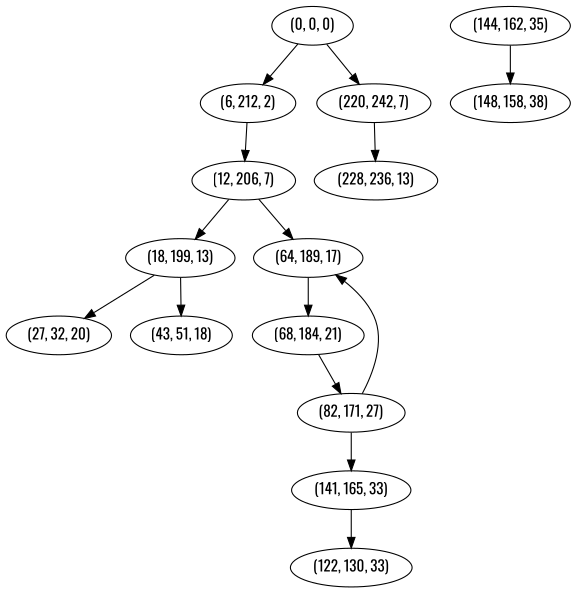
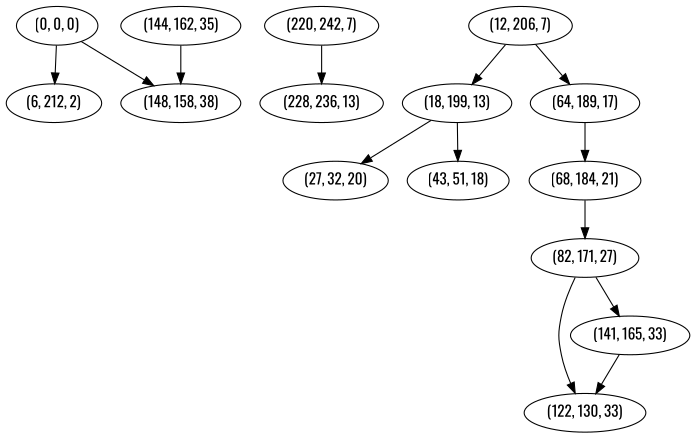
  digraph {
    fontname=Oswald
    node [fontname=Oswald]
    edge [fontname=Oswald]
    "(0, 0, 0)"
    "(6, 212, 2)"
    "(220, 242, 7)"
    "(12, 206, 7)"
    "(228, 236, 13)"
    "(18, 199, 13)"
    "(64, 189, 17)"
    "(27, 32, 20)"
    "(43, 51, 18)"
    "(68, 184, 21)"
    "(82, 171, 27)"
    "(122, 130, 33)"
    "(141, 165, 33)"
    "(144, 162, 35)"
    "(148, 158, 38)"
    "(0, 0, 0)" -> "(6, 212, 2)"
-   "(0, 0, 0)" -> "(220, 242, 7)"
-   "(6, 212, 2)" -> "(12, 206, 7)"
+   "(0, 0, 0)" -> "(148, 158, 38)"
    "(220, 242, 7)" -> "(228, 236, 13)"
    "(12, 206, 7)" -> "(18, 199, 13)"
    "(12, 206, 7)" -> "(64, 189, 17)"
    "(18, 199, 13)" -> "(27, 32, 20)"
    "(18, 199, 13)" -> "(43, 51, 18)"
    "(64, 189, 17)" -> "(68, 184, 21)"
    "(68, 184, 21)" -> "(82, 171, 27)"
-   "(82, 171, 27)" -> "(64, 189, 17)"
+   "(82, 171, 27)" -> "(122, 130, 33)"
    "(82, 171, 27)" -> "(141, 165, 33)"
    "(141, 165, 33)" -> "(122, 130, 33)"
    "(144, 162, 35)" -> "(148, 158, 38)"
  }
